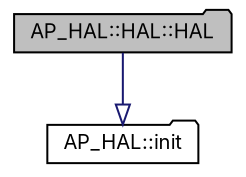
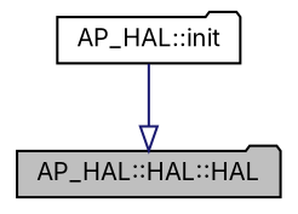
  digraph {
    rankdir=TB
    fontname=Inter
    node [color=black fontname=Inter fontsize=10 shape=folder style=filled]
    n1 [fillcolor=grey75 fontcolor=black height=0.2 label="AP_HAL::HAL::HAL" width=0.4]
    n2 [fillcolor=white height=0.2 label="AP_HAL::init" width=0.4]
-   n1 -> n2 [color=midnightblue fontname=Inter fontsize=10 labelfontname=Helvetica labelfontsize=10 style=solid arrowhead=onormal]
+   n2 -> n1 [color=midnightblue fontname=Inter fontsize=10 labelfontname=Helvetica labelfontsize=10 style=solid arrowhead=onormal]
  }
